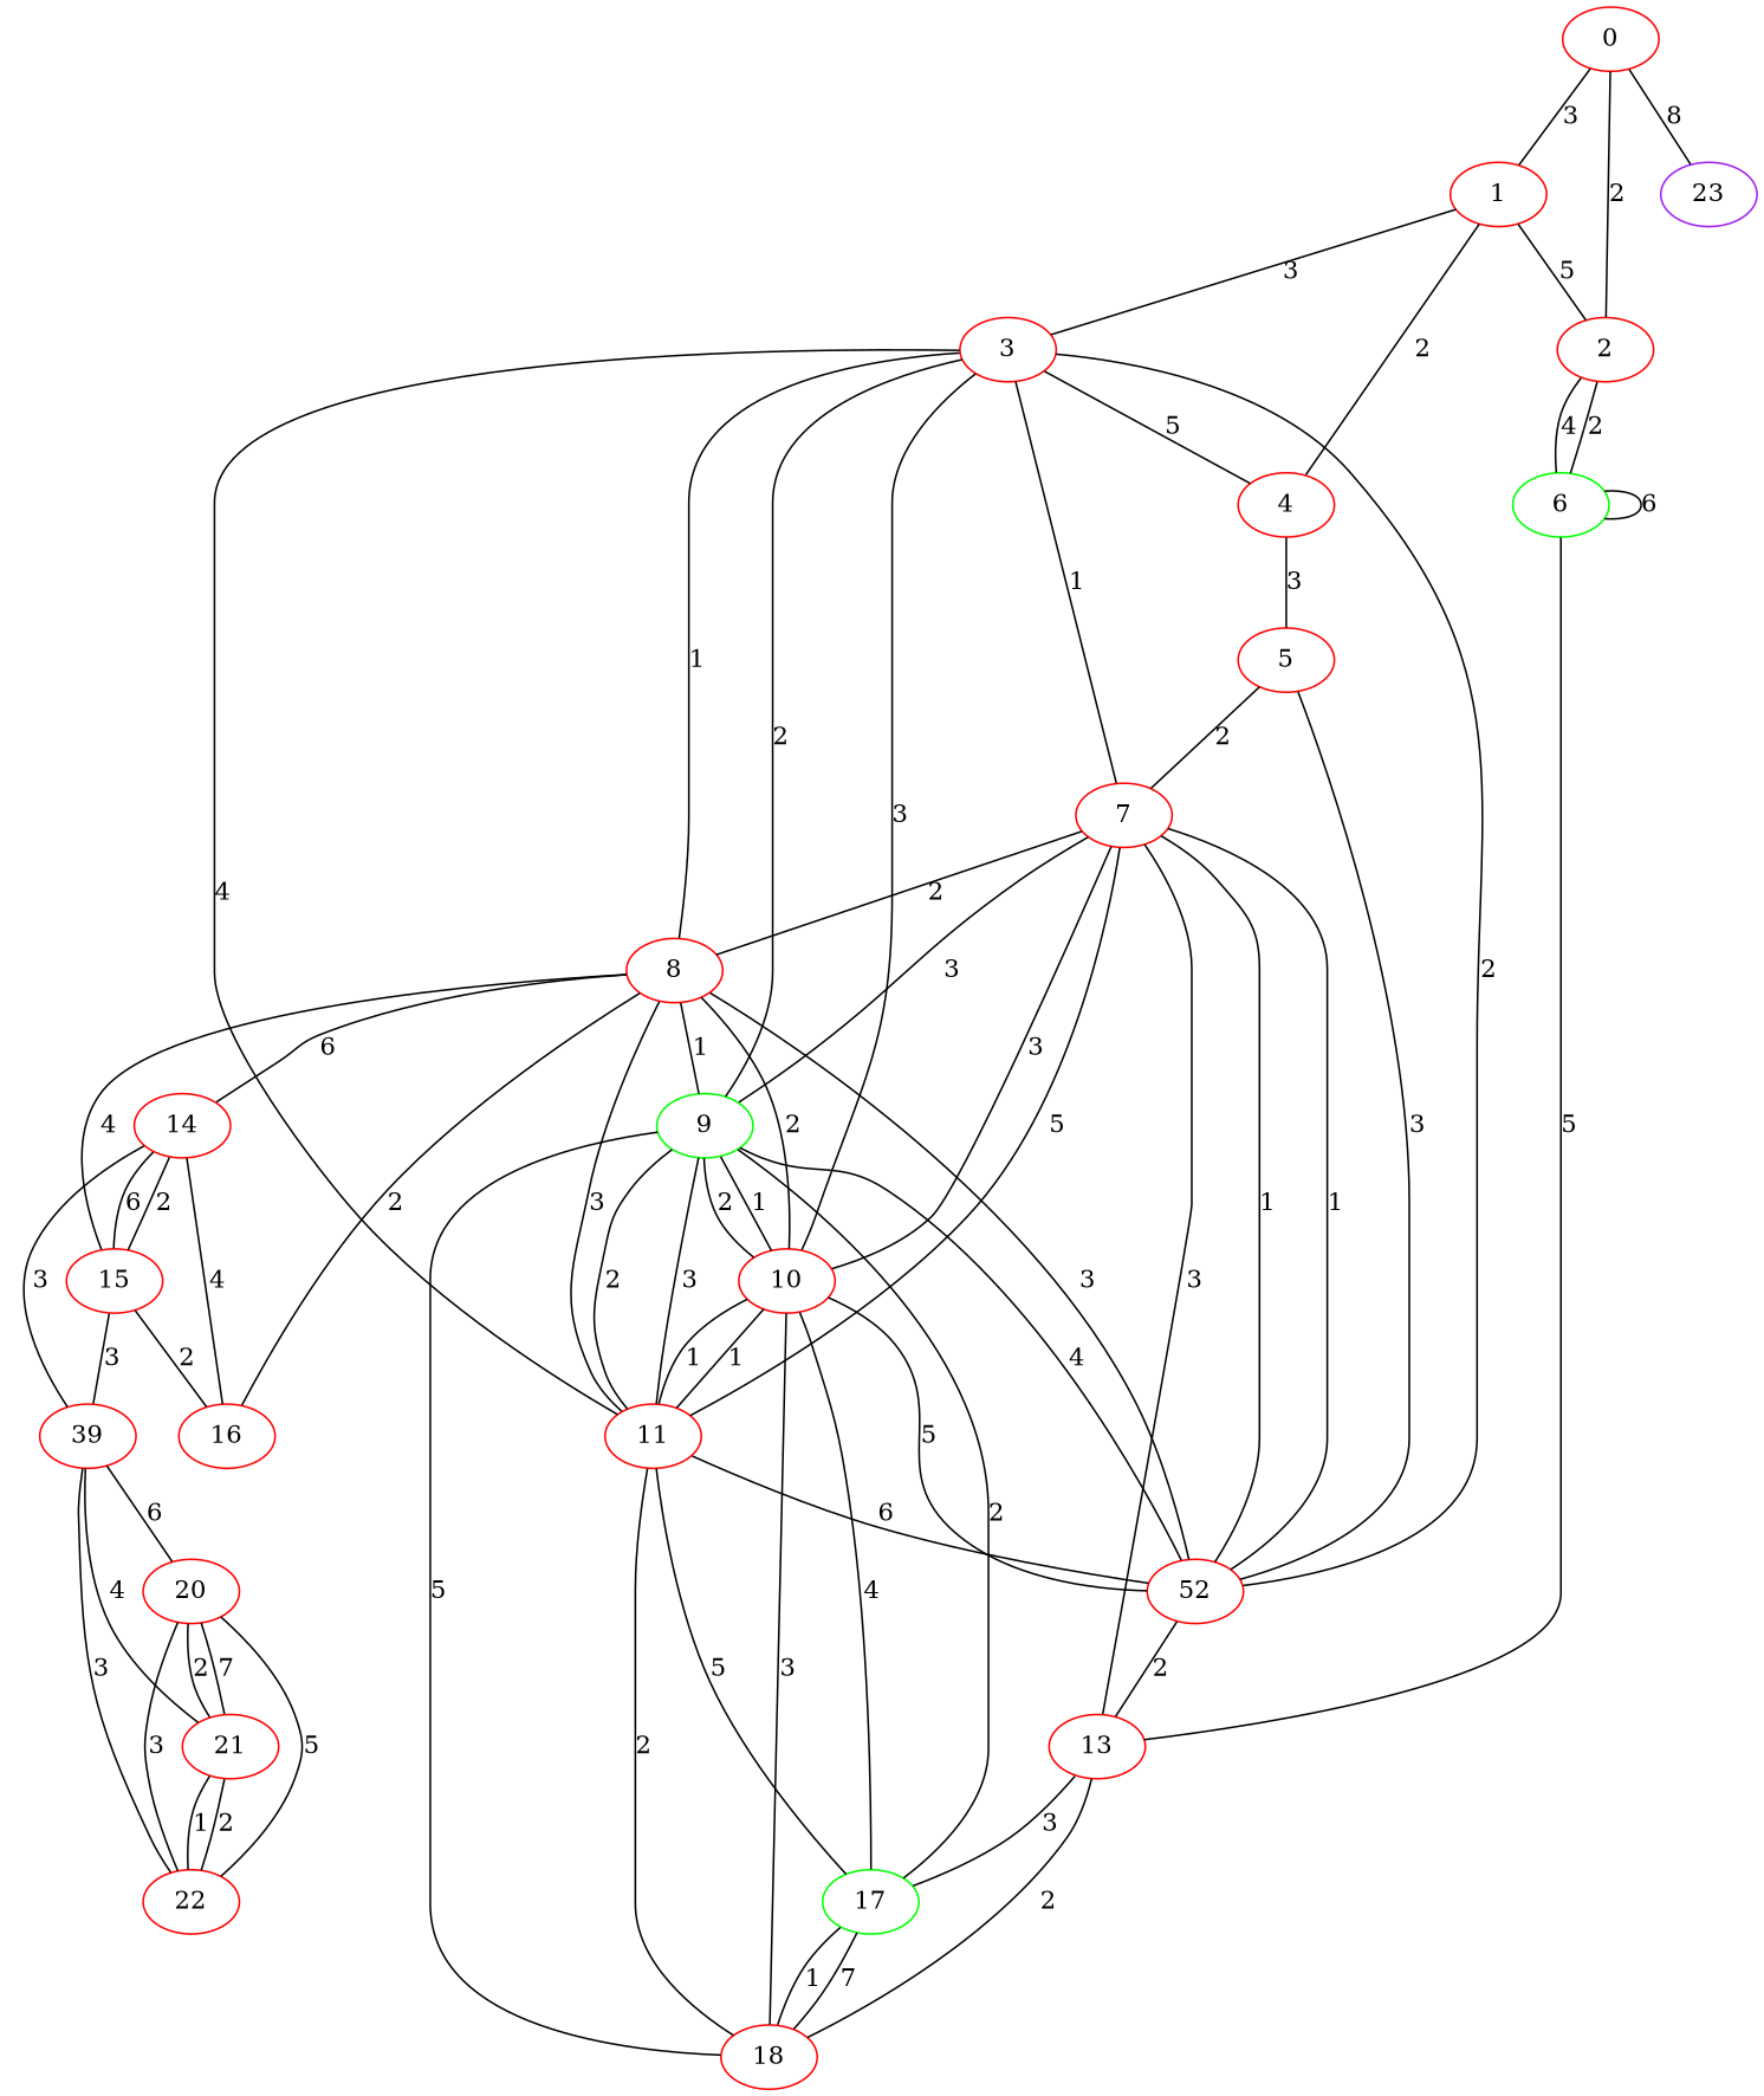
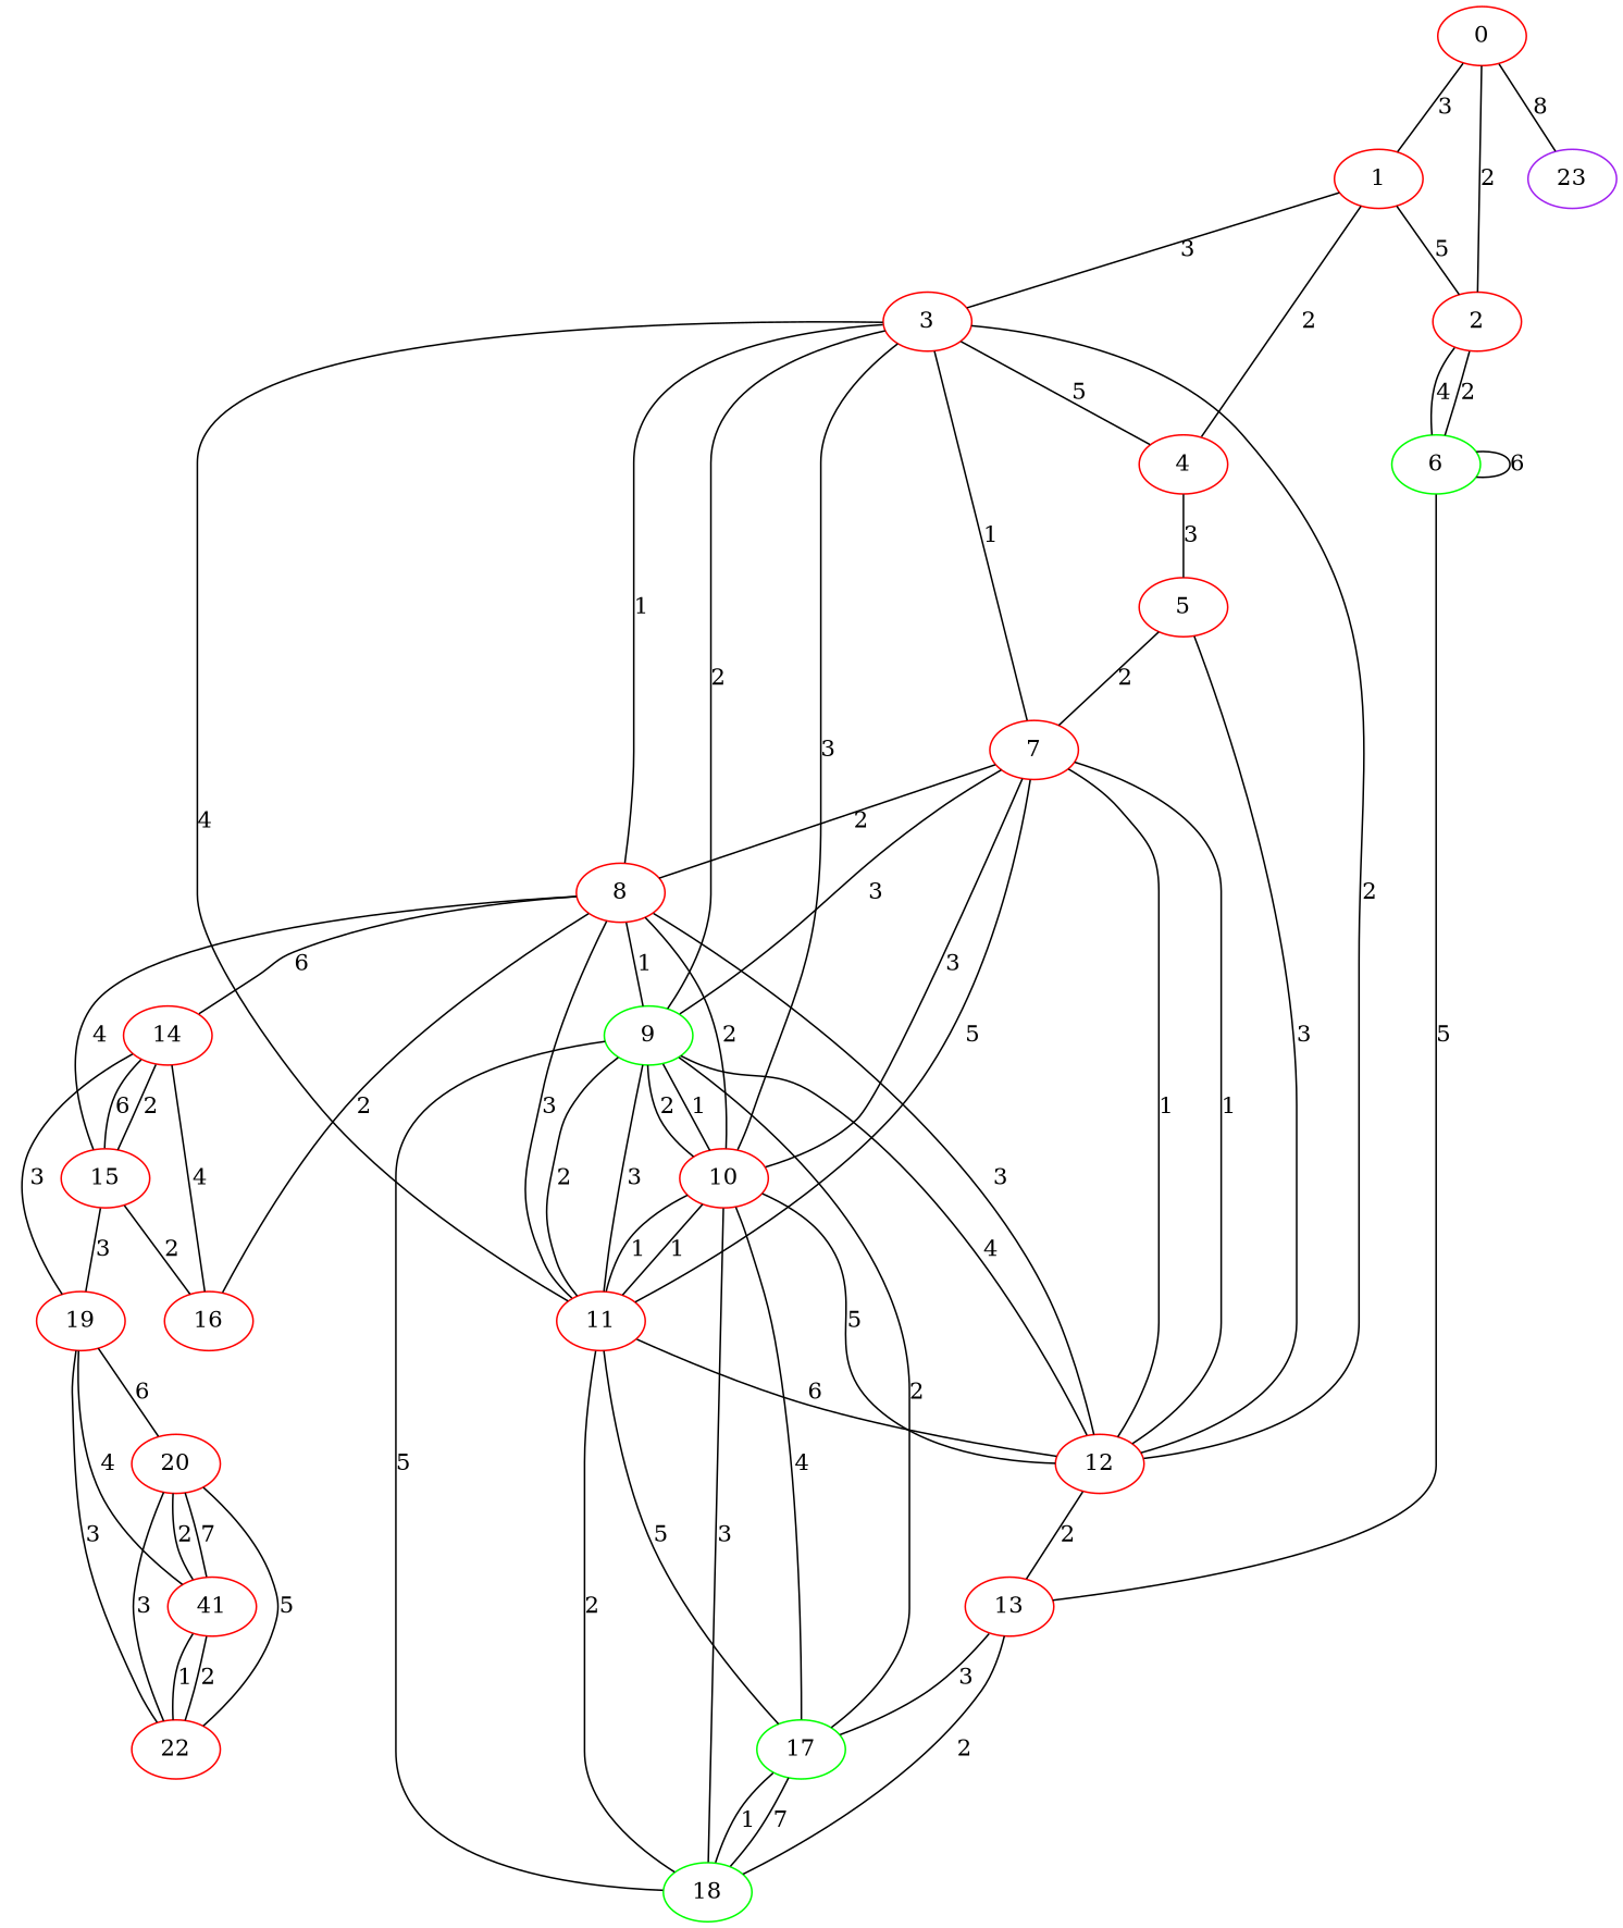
  graph {
    node [color=red weight=1]
    0
    1
    2
    23 [color=purple weight=4]
    3
    4
    6 [color=green weight=2]
    7
    8
    9 [color=green weight=2]
    10
    11
-   12 [label=52]
+   12
    5
    13
    14
    15
    16
    17 [color=green]
-   18
-   19 [label=39]
+   18 [color=green]
+   19
    20
-   21
+   21 [label=41]
    22
    0 -- 1 [label=3]
    0 -- 2 [label=2]
    0 -- 23 [label=8]
    1 -- 2 [label=5]
    1 -- 3 [label=3]
    1 -- 4 [label=2]
    2 -- 6 [label=2]
    2 -- 6 [label=4]
    3 -- 4 [label=5]
    3 -- 7 [label=1]
    3 -- 8 [label=1]
    3 -- 9 [label=2]
    3 -- 10 [label=3]
    3 -- 11 [label=4]
    3 -- 12 [label=2]
    4 -- 5 [label=3]
    6 -- 6 [label=6]
    6 -- 13 [label=5]
    7 -- 8 [label=2]
    7 -- 9 [label=3]
    7 -- 10 [label=3]
    7 -- 11 [label=5]
    7 -- 12 [label=1]
    7 -- 12 [label=1]
-   7 -- 13 [label=3]
    8 -- 9 [label=1]
    8 -- 10 [label=2]
    8 -- 11 [label=3]
    8 -- 12 [label=3]
    8 -- 14 [label=6]
    8 -- 15 [label=4]
    8 -- 16 [label=2]
    9 -- 10 [label=1]
    9 -- 10 [label=2]
    9 -- 11 [label=2]
    9 -- 11 [label=3]
    9 -- 12 [label=4]
    9 -- 17 [label=2]
    9 -- 18 [label=5]
    10 -- 11 [label=1]
    10 -- 11 [label=1]
    10 -- 12 [label=5]
    10 -- 17 [label=4]
    10 -- 18 [label=3]
    11 -- 12 [label=6]
    11 -- 17 [label=5]
    11 -- 18 [label=2]
    12 -- 13 [label=2]
    5 -- 7 [label=2]
    5 -- 12 [label=3]
    13 -- 17 [label=3]
    13 -- 18 [label=2]
    14 -- 15 [label=6]
    14 -- 15 [label=2]
    14 -- 16 [label=4]
    14 -- 19 [label=3]
    15 -- 16 [label=2]
    15 -- 19 [label=3]
    17 -- 18 [label=1]
    17 -- 18 [label=7]
    19 -- 20 [label=6]
    19 -- 21 [label=4]
    19 -- 22 [label=3]
    20 -- 21 [label=2]
    20 -- 21 [label=7]
    20 -- 22 [label=3]
    20 -- 22 [label=5]
    21 -- 22 [label=1]
    21 -- 22 [label=2]
  }
